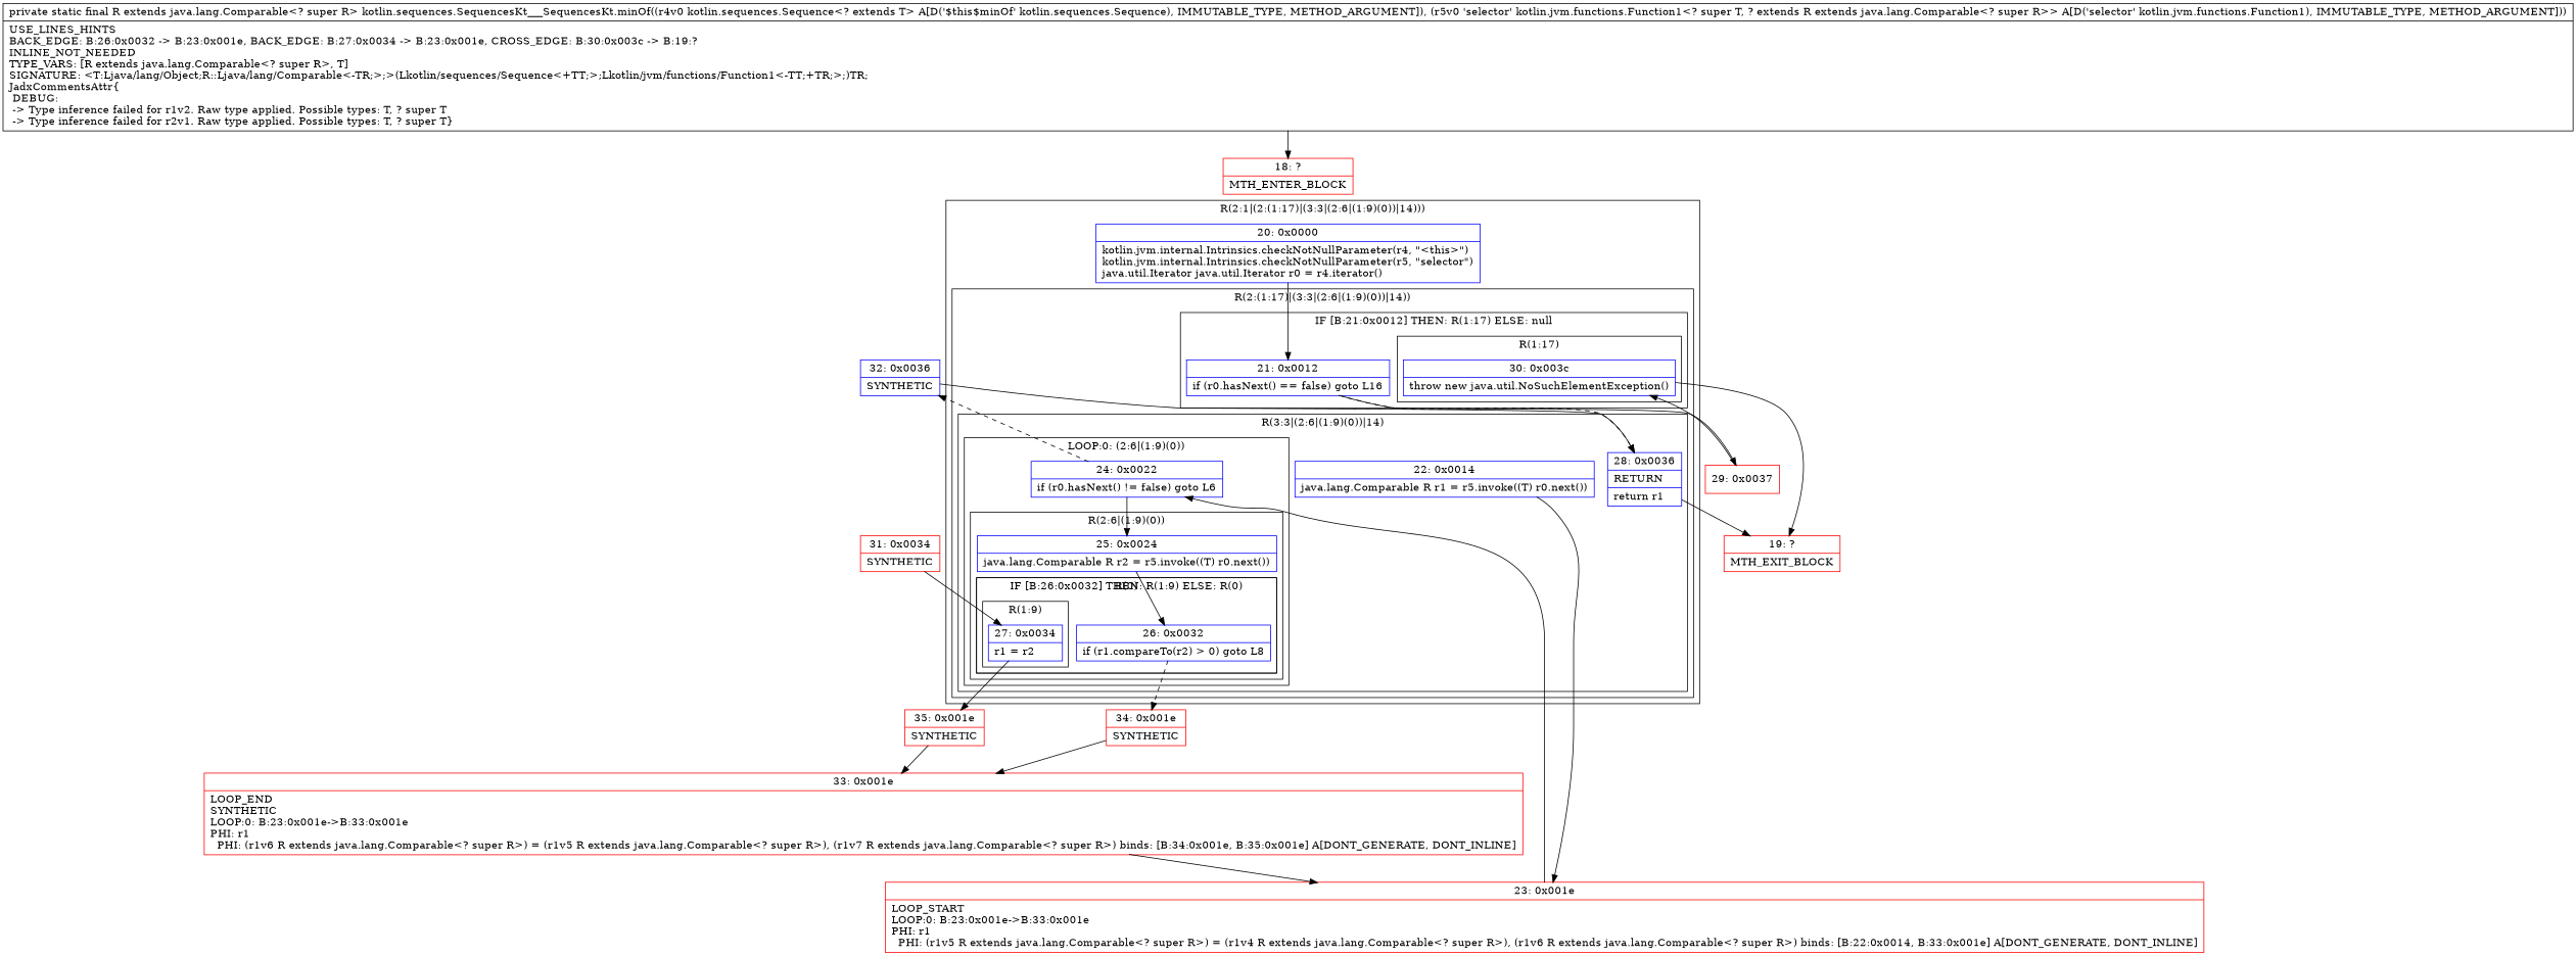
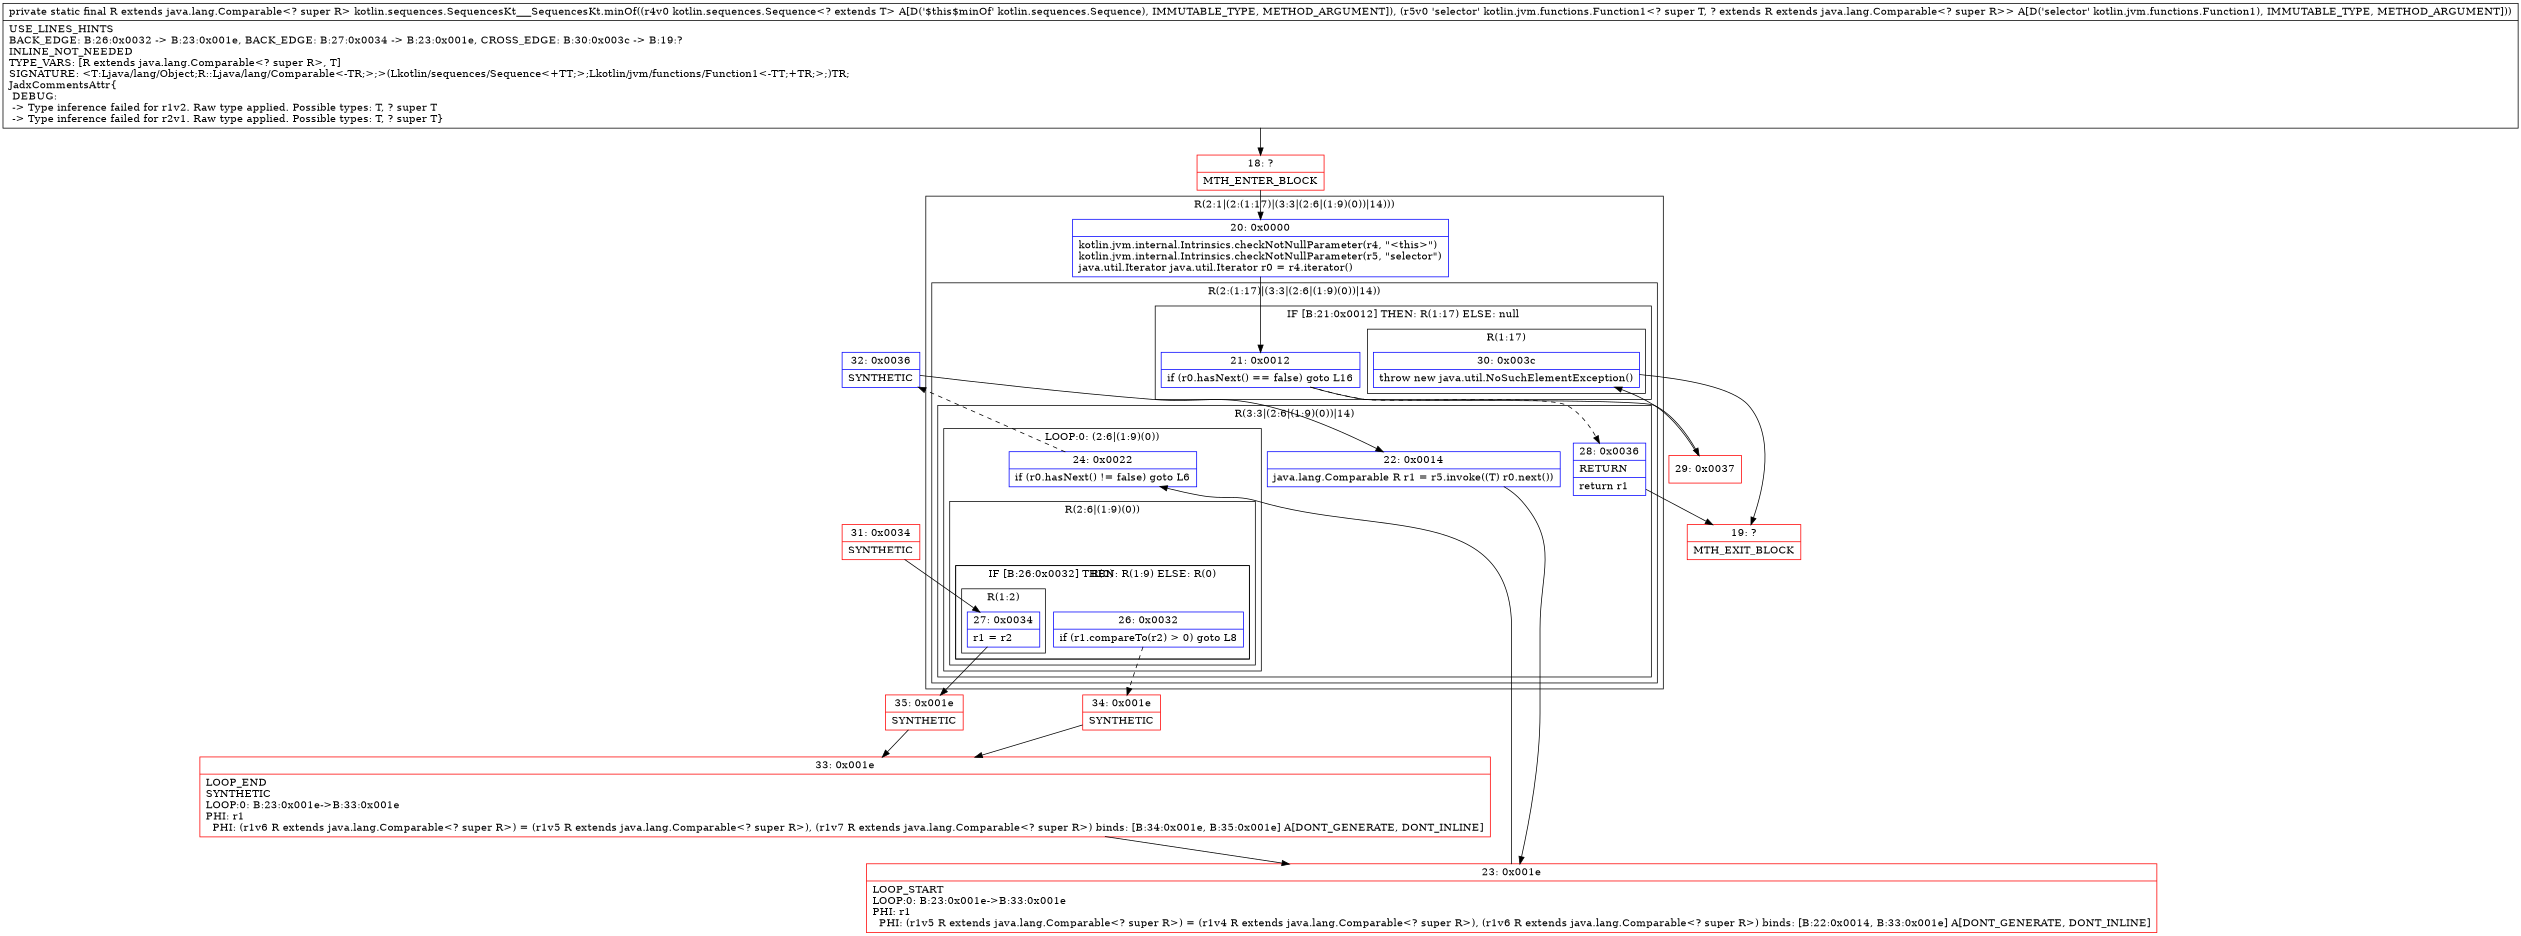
  digraph {
    node [color=blue shape=record]
    n1 [label="{30\:\ 0x003c|throw new java.util.NoSuchElementException()\l}"]
    n2 [label="{21\:\ 0x0012|if (r0.hasNext() == false) goto L16\l}"]
    n3 [label="{27\:\ 0x0034|r1 = r2\l}"]
    n4 [label="{26\:\ 0x0032|if (r1.compareTo(r2) \> 0) goto L8\l}"]
-   n5 [label="{25\:\ 0x0024|java.lang.Comparable R r2 = r5.invoke((T) r0.next())\l}"]
    n6 [label="{24\:\ 0x0022|if (r0.hasNext() != false) goto L6\l}"]
    n7 [label="{22\:\ 0x0014|java.lang.Comparable R r1 = r5.invoke((T) r0.next())\l}"]
    n8 [label="{28\:\ 0x0036|RETURN\l|return r1\l}"]
    n9 [label="{20\:\ 0x0000|kotlin.jvm.internal.Intrinsics.checkNotNullParameter(r4, \"\<this\>\")\lkotlin.jvm.internal.Intrinsics.checkNotNullParameter(r5, \"selector\")\ljava.util.Iterator java.util.Iterator r0 = r4.iterator()\l}"]
    n10 [color=red label="{19\:\ ?|MTH_EXIT_BLOCK\l}"]
    n11 [color=red label="{29\:\ 0x0037}"]
    n12 [color=red label="{35\:\ 0x001e|SYNTHETIC\l}"]
    n13 [color=red label="{34\:\ 0x001e|SYNTHETIC\l}"]
    n14 [label="{32\:\ 0x0036|SYNTHETIC\l}"]
    n15 [color=red label="{23\:\ 0x001e|LOOP_START\lLOOP:0: B:23:0x001e\-\>B:33:0x001e\lPHI: r1 \l  PHI: (r1v5 R extends java.lang.Comparable\<? super R\>) = (r1v4 R extends java.lang.Comparable\<? super R\>), (r1v6 R extends java.lang.Comparable\<? super R\>) binds: [B:22:0x0014, B:33:0x001e] A[DONT_GENERATE, DONT_INLINE]\l}"]
    n16 [color=red label="{31\:\ 0x0034|SYNTHETIC\l}"]
    n17 [color=red label="{33\:\ 0x001e|LOOP_END\lSYNTHETIC\lLOOP:0: B:23:0x001e\-\>B:33:0x001e\lPHI: r1 \l  PHI: (r1v6 R extends java.lang.Comparable\<? super R\>) = (r1v5 R extends java.lang.Comparable\<? super R\>), (r1v7 R extends java.lang.Comparable\<? super R\>) binds: [B:34:0x001e, B:35:0x001e] A[DONT_GENERATE, DONT_INLINE]\l}"]
    n18 [color=red label="{18\:\ ?|MTH_ENTER_BLOCK\l}"]
    n19 [label="{private static final R extends java.lang.Comparable\<? super R\> kotlin.sequences.SequencesKt___SequencesKt.minOf((r4v0 kotlin.sequences.Sequence\<? extends T\> A[D('$this$minOf' kotlin.sequences.Sequence), IMMUTABLE_TYPE, METHOD_ARGUMENT]), (r5v0 'selector' kotlin.jvm.functions.Function1\<? super T, ? extends R extends java.lang.Comparable\<? super R\>\> A[D('selector' kotlin.jvm.functions.Function1), IMMUTABLE_TYPE, METHOD_ARGUMENT]))  | USE_LINES_HINTS\lBACK_EDGE: B:26:0x0032 \-\> B:23:0x001e, BACK_EDGE: B:27:0x0034 \-\> B:23:0x001e, CROSS_EDGE: B:30:0x003c \-\> B:19:?\lINLINE_NOT_NEEDED\lTYPE_VARS: [R extends java.lang.Comparable\<? super R\>, T]\lSIGNATURE: \<T:Ljava\/lang\/Object;R::Ljava\/lang\/Comparable\<\-TR;\>;\>(Lkotlin\/sequences\/Sequence\<+TT;\>;Lkotlin\/jvm\/functions\/Function1\<\-TT;+TR;\>;)TR;\lJadxCommentsAttr\{\l DEBUG: \l \-\> Type inference failed for r1v2. Raw type applied. Possible types: T, ? super T\l \-\> Type inference failed for r2v1. Raw type applied. Possible types: T, ? super T\}\l}" color=""]
    subgraph cluster_1 {
      label="R(2:1|(2:(1:17)|(3:3|(2:6|(1:9)(0))|14)))"
      n9
      subgraph cluster_2 {
        label="R(2:(1:17)|(3:3|(2:6|(1:9)(0))|14))"
        subgraph cluster_3 {
          label="IF [B:21:0x0012] THEN: R(1:17) ELSE: null"
          n2
          subgraph cluster_4 {
            label="R(1:17)"
            n1
          }
        }
        subgraph cluster_5 {
          label="R(3:3|(2:6|(1:9)(0))|14)"
          n7
          n8
          subgraph cluster_6 {
            label="LOOP:0: (2:6|(1:9)(0))"
            n6
            subgraph cluster_7 {
              label="R(2:6|(1:9)(0))"
-             n5
              subgraph cluster_8 {
                label="IF [B:26:0x0032] THEN: R(1:9) ELSE: R(0)"
                n4
                subgraph cluster_9 {
-                 label="R(1:9)"
+                 label="R(1:2)"
                  n3
                }
                subgraph cluster_10 {
                  label="R(0)"
                }
              }
            }
          }
        }
      }
    }
    n1 -> n10
    n2 -> n8 [style=dashed]
    n2 -> n11
    n3 -> n12
    n4 -> n13 [style=dashed]
-   n5 -> n4
-   n6 -> n5
    n6 -> n14 [style=dashed]
    n7 -> n15
    n8 -> n10
    n9 -> n2
    n11 -> n1
    n12 -> n17
    n13 -> n17
-   n14 -> n8
+   n14 -> n7
    n15 -> n6
    n16 -> n3
    n17 -> n15
+   n18 -> n9
    n19 -> n18
  }
